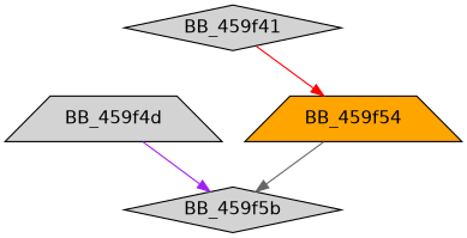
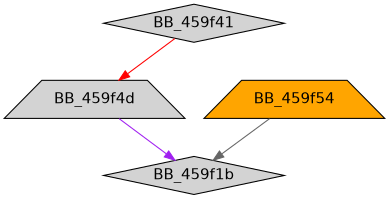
  digraph {
    fontname="DejaVu Sans"
    node [fillcolor=lightgrey fontname="DejaVu Sans" shape=trapezium style=filled]
    edge [fontname="DejaVu Sans"]
    BB_459f4d
    BB_459f41 [shape=diamond]
-   BB_459f5b [shape=diamond]
+   BB_459f5b [shape=diamond label=BB_459f1b]
    BB_459f54 [fillcolor=orange]
    BB_459f4d -> BB_459f5b [color=purple]
-   BB_459f41 -> BB_459f54 [color=red]
+   BB_459f41 -> BB_459f4d [color=red]
    BB_459f54 -> BB_459f5b [color=gray40]
  }
